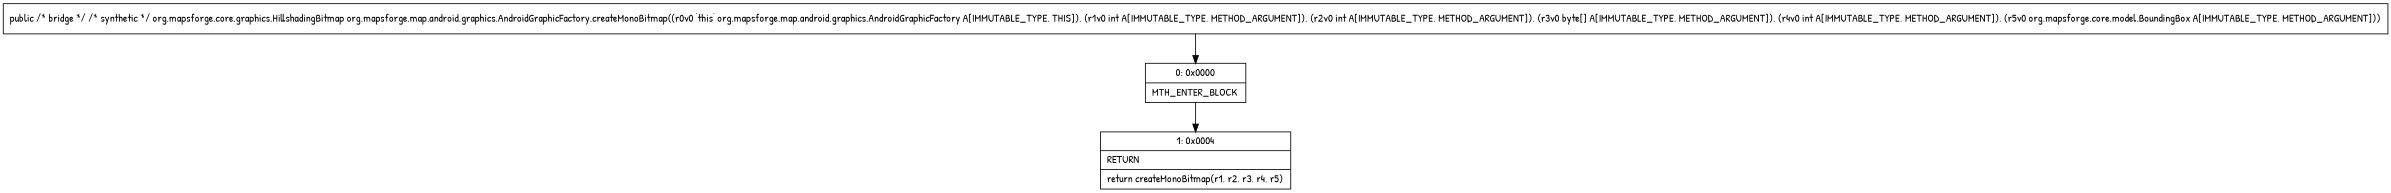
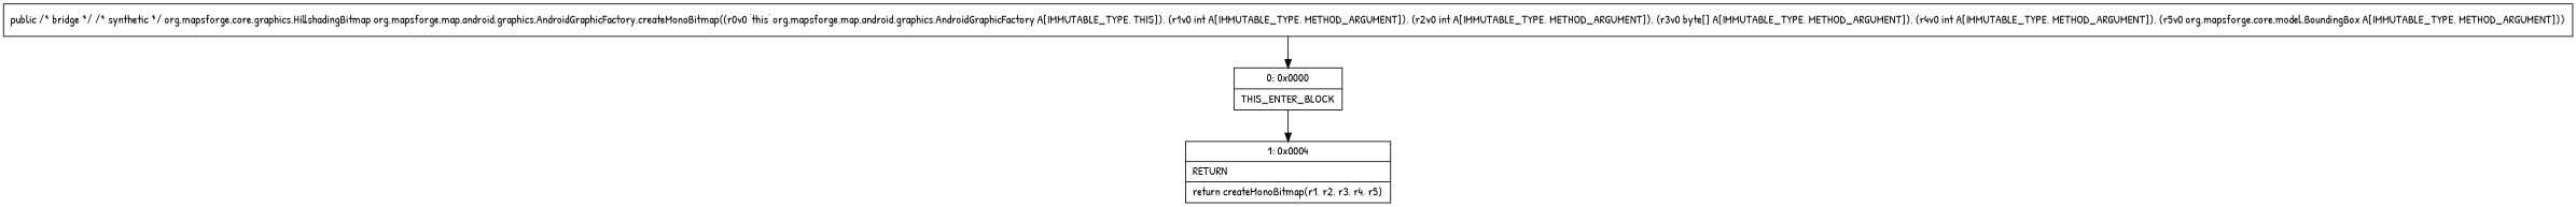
  digraph {
    fontname="Patrick Hand"
    node [shape=record fontname="Patrick Hand"]
    edge [fontname="Patrick Hand"]
-   n1 [label="{0\:\ 0x0000|MTH_ENTER_BLOCK\l}"]
+   n1 [label="{0\:\ 0x0000|THIS_ENTER_BLOCK\l}"]
    n2 [label="{1\:\ 0x0004|RETURN\l|return createMonoBitmap(r1, r2, r3, r4, r5)\l}"]
    n3 [label="{public \/* bridge *\/ \/* synthetic *\/ org.mapsforge.core.graphics.HillshadingBitmap org.mapsforge.map.android.graphics.AndroidGraphicFactory.createMonoBitmap((r0v0 'this' org.mapsforge.map.android.graphics.AndroidGraphicFactory A[IMMUTABLE_TYPE, THIS]), (r1v0 int A[IMMUTABLE_TYPE, METHOD_ARGUMENT]), (r2v0 int A[IMMUTABLE_TYPE, METHOD_ARGUMENT]), (r3v0 byte[] A[IMMUTABLE_TYPE, METHOD_ARGUMENT]), (r4v0 int A[IMMUTABLE_TYPE, METHOD_ARGUMENT]), (r5v0 org.mapsforge.core.model.BoundingBox A[IMMUTABLE_TYPE, METHOD_ARGUMENT])) }"]
    n1 -> n2
    n3 -> n1
  }
